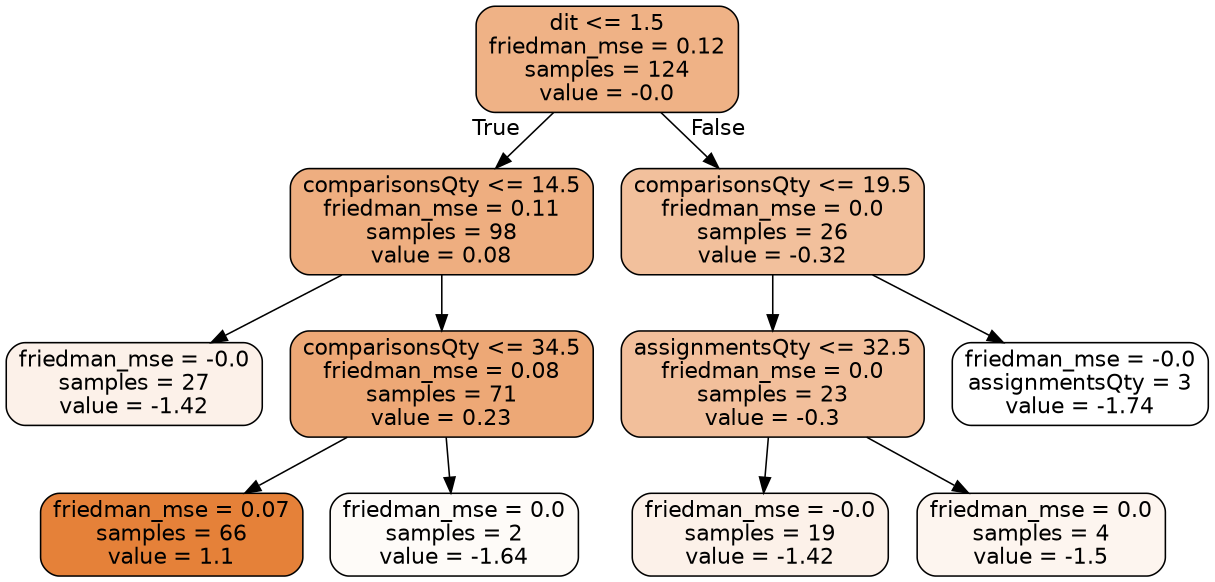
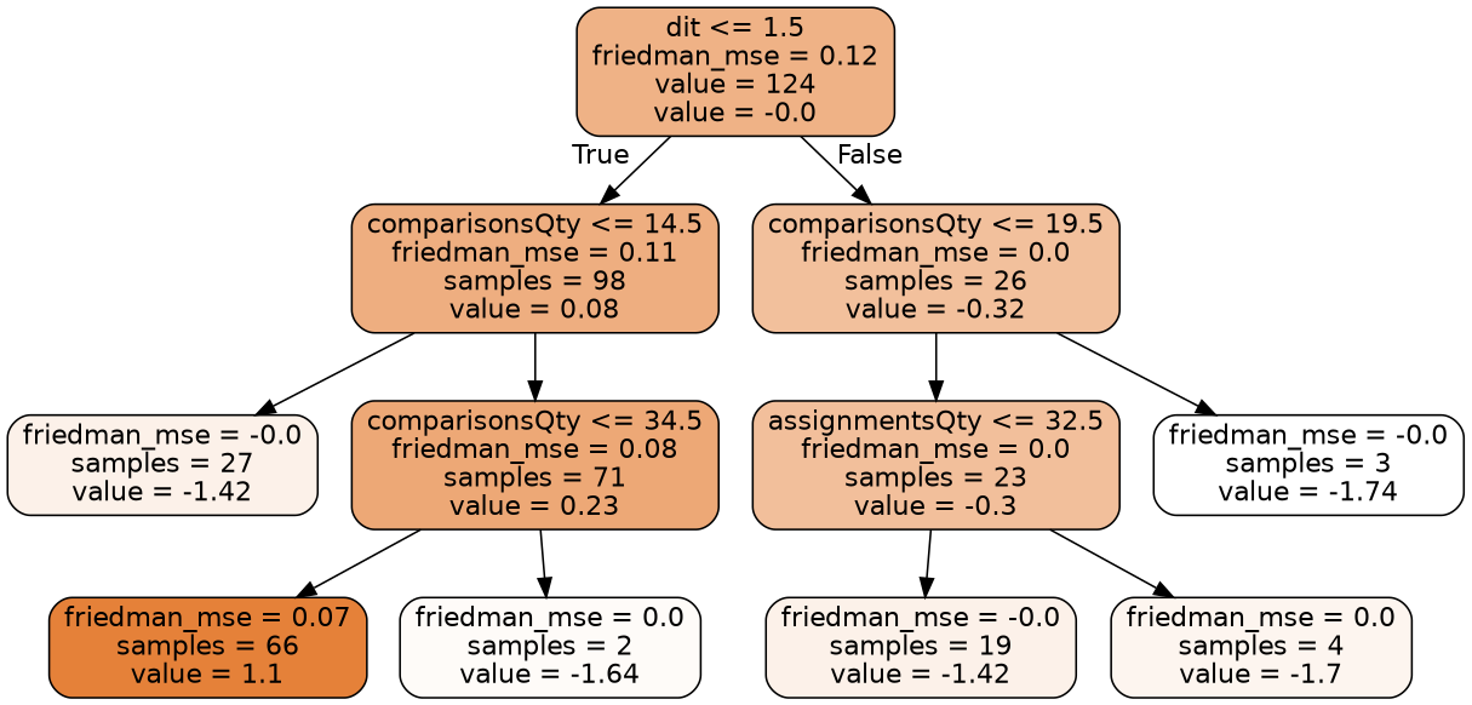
  digraph {
    node [color=black fillcolor="#fcf1e9" fontname=helvetica shape=box style="filled, rounded"]
    edge [fontname=helvetica]
-   n1 [fillcolor="#efb286" label="dit <= 1.5\nfriedman_mse = 0.12\nsamples = 124\nvalue = -0.0"]
+   n1 [fillcolor="#efb286" label="dit <= 1.5\nfriedman_mse = 0.12\nvalue = 124\nvalue = -0.0"]
    n2 [fillcolor="#eeae80" label="comparisonsQty <= 14.5\nfriedman_mse = 0.11\nsamples = 98\nvalue = 0.08"]
    n3 [fillcolor="#f2c09c" label="comparisonsQty <= 19.5\nfriedman_mse = 0.0\nsamples = 26\nvalue = -0.32"]
    n4 [label="friedman_mse = -0.0\nsamples = 27\nvalue = -1.42"]
    n5 [fillcolor="#eda876" label="comparisonsQty <= 34.5\nfriedman_mse = 0.08\nsamples = 71\nvalue = 0.23"]
    n6 [fillcolor="#f2bf9b" label="assignmentsQty <= 32.5\nfriedman_mse = 0.0\nsamples = 23\nvalue = -0.3"]
-   n7 [fillcolor="#ffffff" label="friedman_mse = -0.0\nassignmentsQty = 3\nvalue = -1.74"]
+   n7 [fillcolor="#ffffff" label="friedman_mse = -0.0\nsamples = 3\nvalue = -1.74"]
    n8 [fillcolor="#e58139" label="friedman_mse = 0.07\nsamples = 66\nvalue = 1.1"]
    n9 [fillcolor="#fefbf8" label="friedman_mse = 0.0\nsamples = 2\nvalue = -1.64"]
    n10 [label="friedman_mse = -0.0\nsamples = 19\nvalue = -1.42"]
-   n11 [fillcolor="#fdf5ef" label="friedman_mse = 0.0\nsamples = 4\nvalue = -1.5"]
+   n11 [fillcolor="#fdf5ef" label="friedman_mse = 0.0\nsamples = 4\nvalue = -1.7"]
    n1 -> n2 [headlabel=True labelangle=45 labeldistance=2.5]
    n1 -> n3 [headlabel=False labelangle=-45 labeldistance=2.5]
    n2 -> n4
    n2 -> n5
    n3 -> n6
    n3 -> n7
    n5 -> n8
    n5 -> n9
    n6 -> n10
    n6 -> n11
  }
